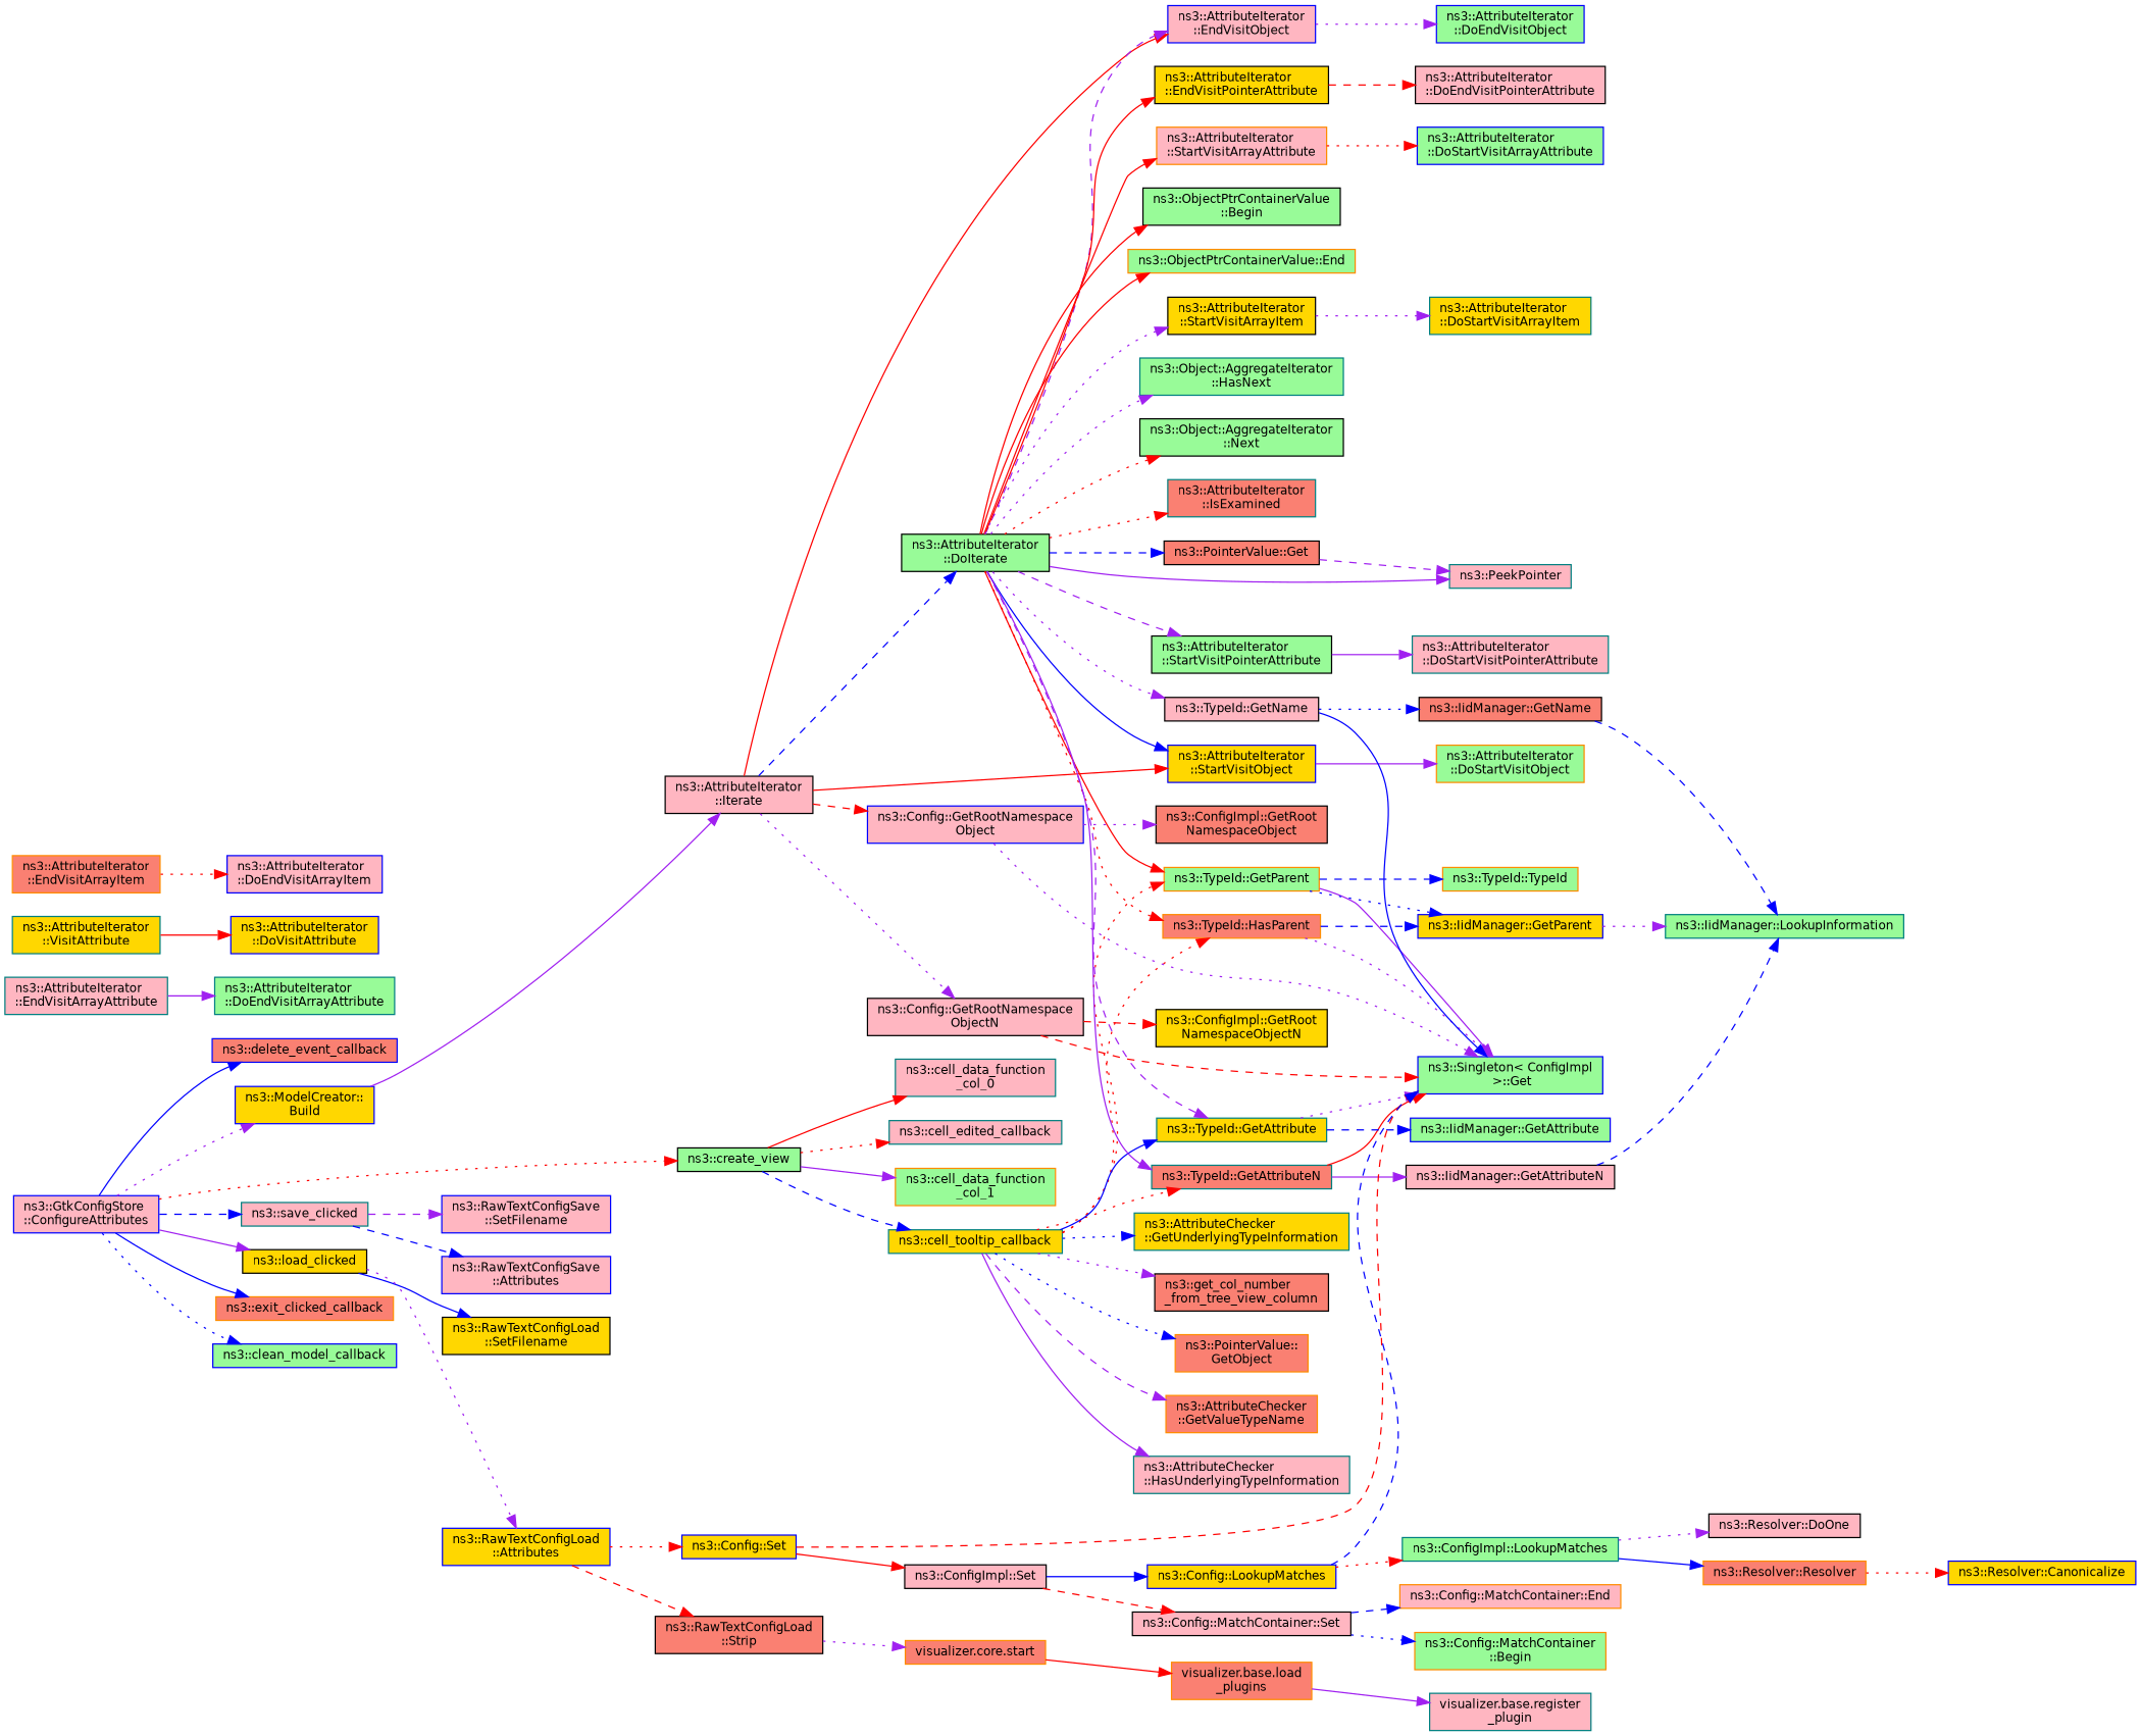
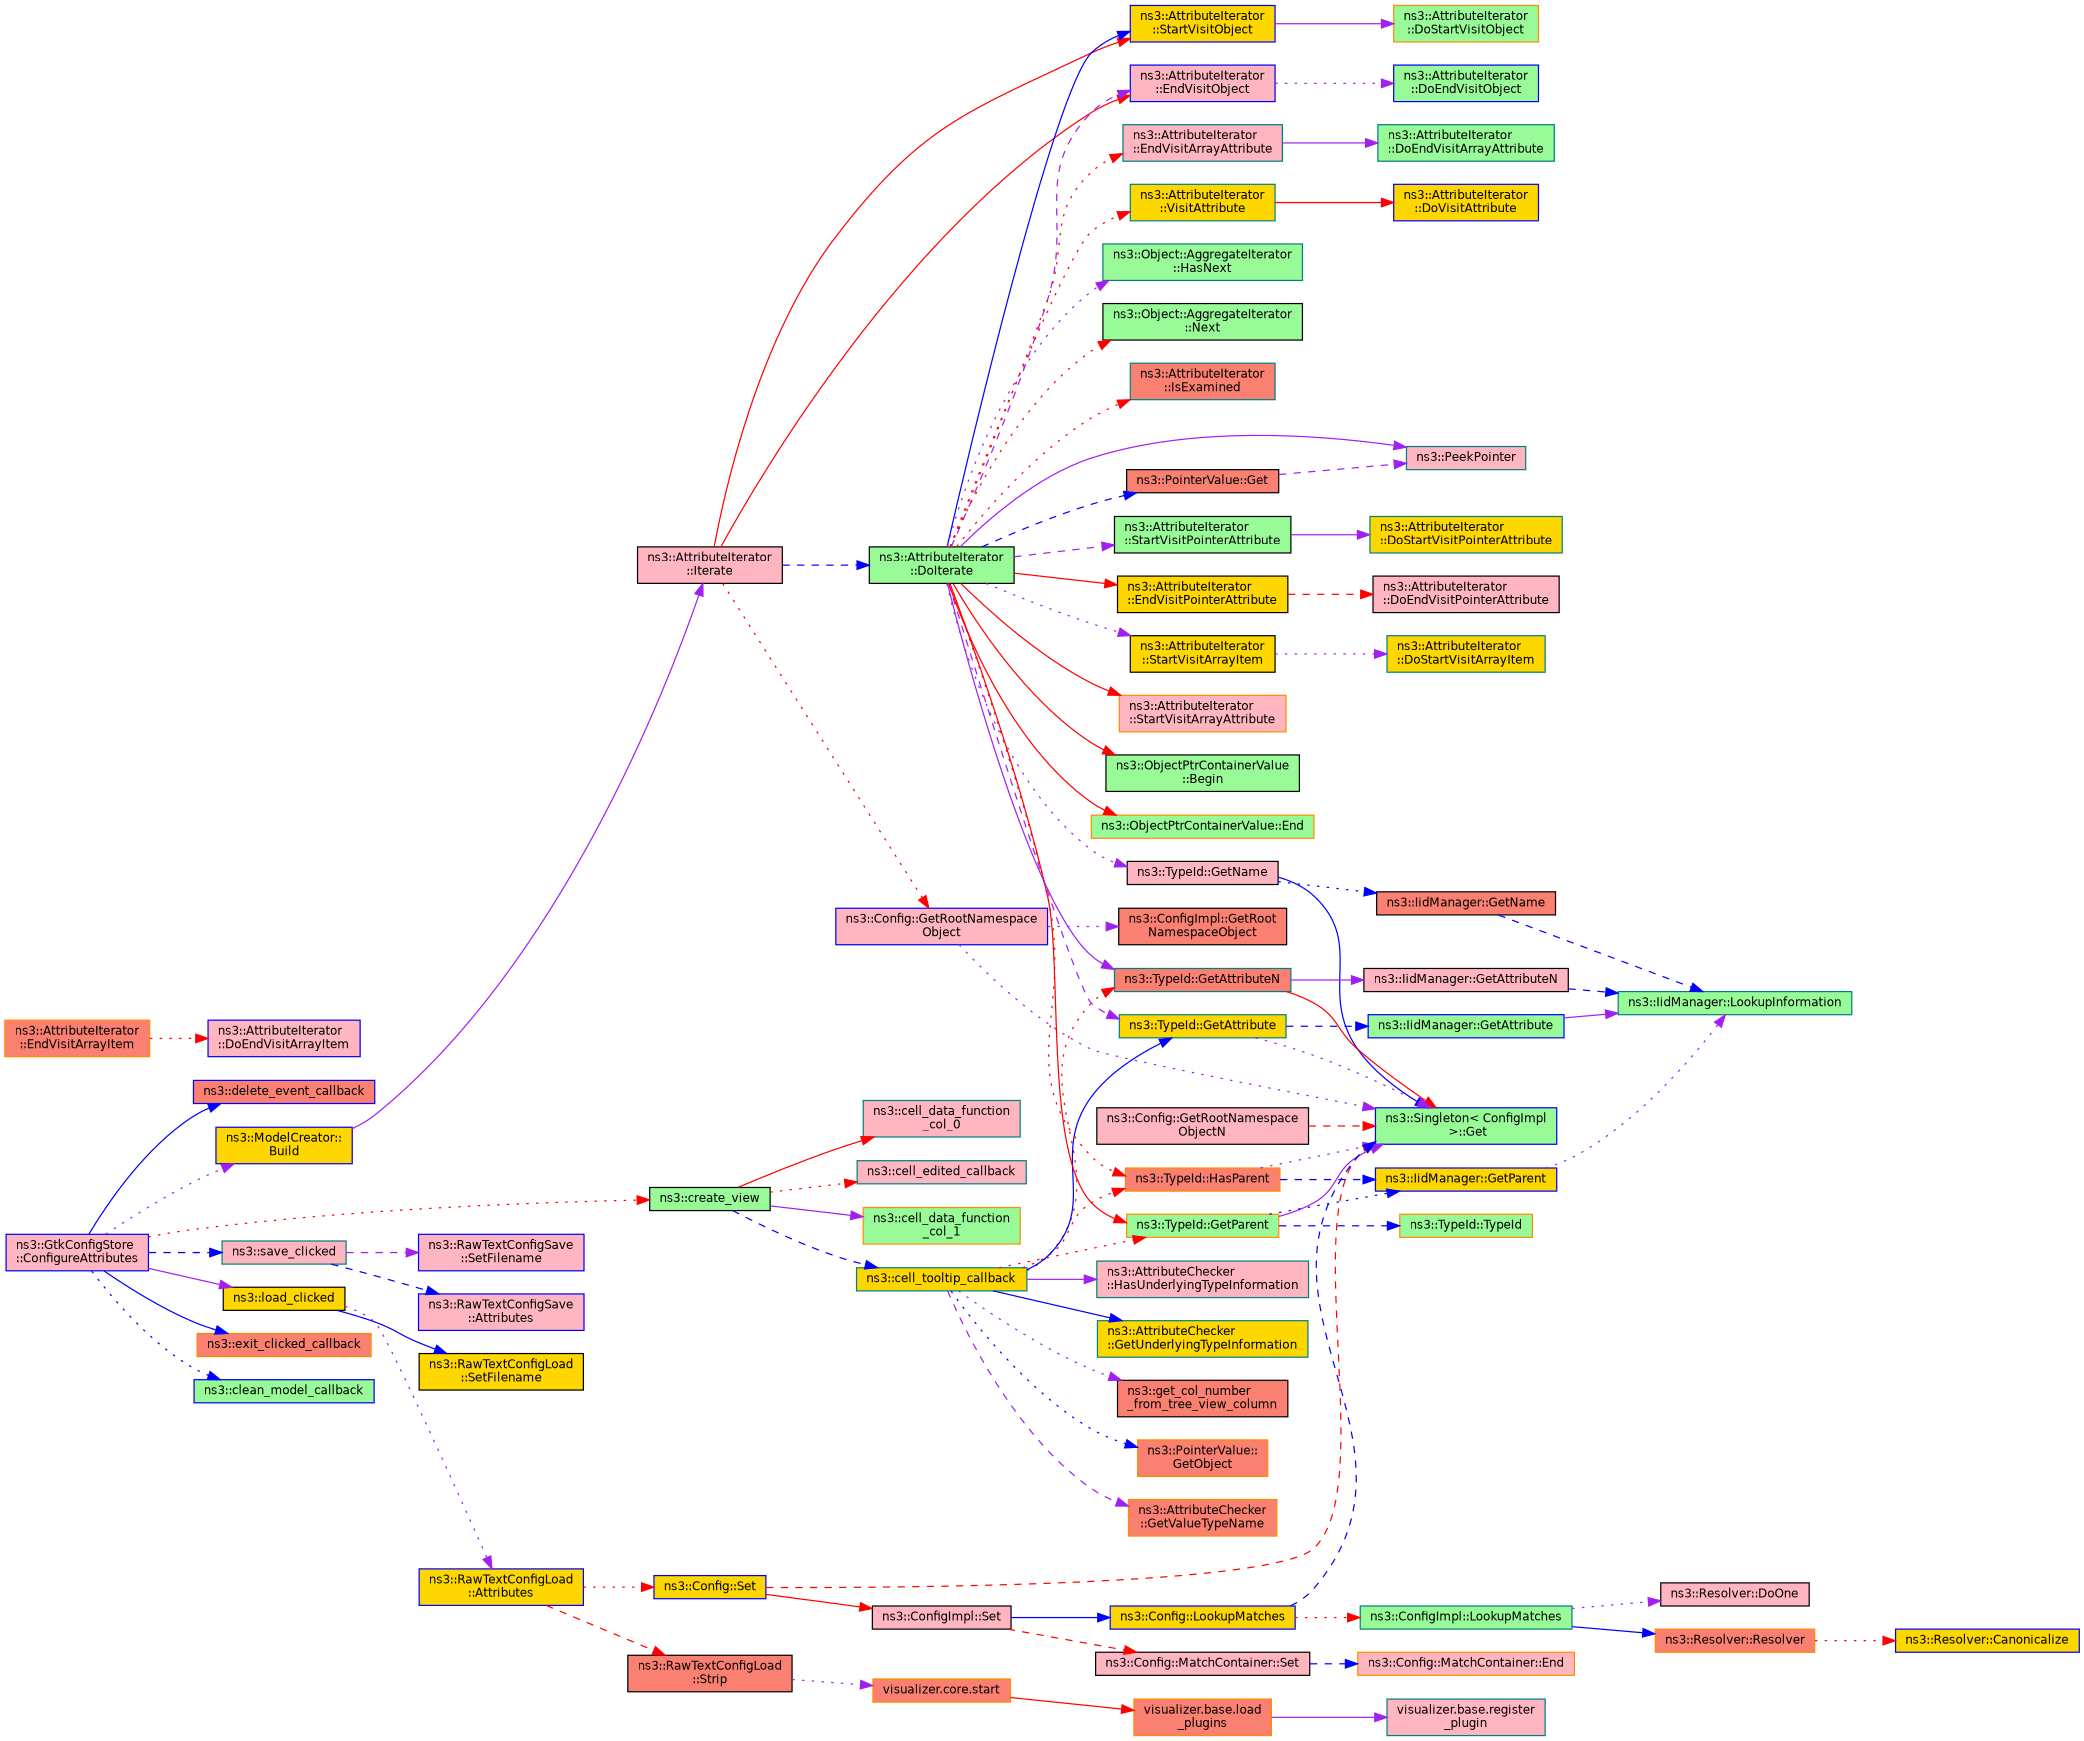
  digraph {
    rankdir=LR
    node [color=black fillcolor=lightpink fontname=Helvetica fontsize=10 shape=record style=filled]
    edge [color=purple fontname=Helvetica fontsize=10 labelfontname=Helvetica labelfontsize=10 style=dotted]
    n1 [color=blue fontcolor=black height=0.2 label="ns3::GtkConfigStore\l::ConfigureAttributes" width=0.4]
    n2 [color=blue fillcolor=salmon height=0.2 label="ns3::delete_event_callback" width=0.4]
    n3 [color=blue fillcolor=gold height=0.2 label="ns3::ModelCreator::\lBuild" width=0.4]
    n4 [fillcolor=palegreen height=0.2 label="ns3::create_view" width=0.4]
    n5 [color=teal height=0.2 label="ns3::save_clicked" width=0.4]
    n6 [fillcolor=gold height=0.2 label="ns3::load_clicked" width=0.4]
    n7 [color=darkorange fillcolor=salmon height=0.2 label="ns3::exit_clicked_callback" width=0.4]
    n8 [color=blue fillcolor=palegreen height=0.2 label="ns3::clean_model_callback" width=0.4]
    n9 [height=0.2 label="ns3::AttributeIterator\l::Iterate" width=0.4]
    n10 [color=teal fillcolor=gold height=0.2 label="ns3::cell_tooltip_callback" width=0.4]
    n11 [color=teal height=0.2 label="ns3::cell_data_function\l_col_0" width=0.4]
    n12 [color=teal height=0.2 label="ns3::cell_edited_callback" width=0.4]
    n13 [color=darkorange fillcolor=palegreen height=0.2 label="ns3::cell_data_function\l_col_1" width=0.4]
    n14 [color=blue height=0.2 label="ns3::RawTextConfigSave\l::SetFilename" width=0.4]
    n15 [color=blue height=0.2 label="ns3::RawTextConfigSave\l::Attributes" width=0.4]
    n16 [fillcolor=gold height=0.2 label="ns3::RawTextConfigLoad\l::SetFilename" width=0.4]
    n17 [color=blue fillcolor=gold height=0.2 label="ns3::RawTextConfigLoad\l::Attributes" width=0.4]
    n18 [height=0.2 label="ns3::Config::GetRootNamespace\lObjectN" width=0.4]
    n19 [color=blue height=0.2 label="ns3::Config::GetRootNamespace\lObject" width=0.4]
    n20 [color=blue fillcolor=gold height=0.2 label="ns3::AttributeIterator\l::StartVisitObject" width=0.4]
    n21 [fillcolor=palegreen height=0.2 label="ns3::AttributeIterator\l::DoIterate" width=0.4]
    n22 [color=blue height=0.2 label="ns3::AttributeIterator\l::EndVisitObject" width=0.4]
    n23 [color=blue fillcolor=palegreen height=0.2 label="ns3::Singleton\< ConfigImpl\l \>::Get" width=0.4]
-   n24 [fillcolor=gold height=0.2 label="ns3::ConfigImpl::GetRoot\lNamespaceObjectN" width=0.4]
    n25 [fillcolor=salmon height=0.2 label="ns3::ConfigImpl::GetRoot\lNamespaceObject" width=0.4]
    n26 [color=darkorange fillcolor=palegreen height=0.2 label="ns3::AttributeIterator\l::DoStartVisitObject" width=0.4]
    n27 [color=teal fillcolor=salmon height=0.2 label="ns3::AttributeIterator\l::IsExamined" width=0.4]
    n28 [color=darkorange fillcolor=salmon height=0.2 label="ns3::TypeId::HasParent" width=0.4]
    n29 [color=darkorange fillcolor=palegreen height=0.2 label="ns3::TypeId::GetParent" width=0.4]
    n30 [height=0.2 label="ns3::TypeId::GetName" width=0.4]
    n31 [color=teal fillcolor=salmon height=0.2 label="ns3::TypeId::GetAttributeN" width=0.4]
    n32 [color=teal fillcolor=gold height=0.2 label="ns3::TypeId::GetAttribute" width=0.4]
    n33 [color=teal height=0.2 label="ns3::PeekPointer" width=0.4]
    n34 [fillcolor=salmon height=0.2 label="ns3::PointerValue::Get" width=0.4]
    n35 [fillcolor=palegreen height=0.2 label="ns3::AttributeIterator\l::StartVisitPointerAttribute" width=0.4]
    n36 [fillcolor=gold height=0.2 label="ns3::AttributeIterator\l::EndVisitPointerAttribute" width=0.4]
    n37 [color=darkorange height=0.2 label="ns3::AttributeIterator\l::StartVisitArrayAttribute" width=0.4]
    n38 [fillcolor=palegreen height=0.2 label="ns3::ObjectPtrContainerValue\l::Begin" width=0.4]
    n39 [color=darkorange fillcolor=palegreen height=0.2 label="ns3::ObjectPtrContainerValue::End" width=0.4]
    n40 [fillcolor=gold height=0.2 label="ns3::AttributeIterator\l::StartVisitArrayItem" width=0.4]
    n41 [color=teal height=0.2 label="ns3::AttributeIterator\l::EndVisitArrayAttribute" width=0.4]
    n42 [color=teal fillcolor=gold height=0.2 label="ns3::AttributeIterator\l::VisitAttribute" width=0.4]
    n43 [color=teal fillcolor=palegreen height=0.2 label="ns3::Object::AggregateIterator\l::HasNext" width=0.4]
    n44 [fillcolor=palegreen height=0.2 label="ns3::Object::AggregateIterator\l::Next" width=0.4]
    n45 [color=blue fillcolor=palegreen height=0.2 label="ns3::AttributeIterator\l::DoEndVisitObject" width=0.4]
    n46 [color=blue fillcolor=gold height=0.2 label="ns3::IidManager::GetParent" width=0.4]
    n47 [color=darkorange fillcolor=palegreen height=0.2 label="ns3::TypeId::TypeId" width=0.4]
    n48 [fillcolor=salmon height=0.2 label="ns3::IidManager::GetName" width=0.4]
    n49 [height=0.2 label="ns3::IidManager::GetAttributeN" width=0.4]
    n50 [color=blue fillcolor=palegreen height=0.2 label="ns3::IidManager::GetAttribute" width=0.4]
-   n51 [color=teal height=0.2 label="ns3::AttributeIterator\l::DoStartVisitPointerAttribute" width=0.4]
+   n51 [color=teal fillcolor=gold height=0.2 label="ns3::AttributeIterator\l::DoStartVisitPointerAttribute" width=0.4]
    n52 [height=0.2 label="ns3::AttributeIterator\l::DoEndVisitPointerAttribute" width=0.4]
-   n53 [color=blue fillcolor=palegreen height=0.2 label="ns3::AttributeIterator\l::DoStartVisitArrayAttribute" width=0.4]
    n54 [color=teal fillcolor=gold height=0.2 label="ns3::AttributeIterator\l::DoStartVisitArrayItem" width=0.4]
    n55 [color=darkorange fillcolor=salmon height=0.2 label="ns3::AttributeIterator\l::EndVisitArrayItem" width=0.4]
    n56 [color=blue height=0.2 label="ns3::AttributeIterator\l::DoEndVisitArrayItem" width=0.4]
    n57 [color=teal fillcolor=palegreen height=0.2 label="ns3::AttributeIterator\l::DoEndVisitArrayAttribute" width=0.4]
    n58 [color=blue fillcolor=gold height=0.2 label="ns3::AttributeIterator\l::DoVisitAttribute" width=0.4]
    n59 [color=teal fillcolor=palegreen height=0.2 label="ns3::IidManager::LookupInformation" width=0.4]
    n60 [fillcolor=salmon height=0.2 label="ns3::get_col_number\l_from_tree_view_column" width=0.4]
    n61 [color=darkorange fillcolor=salmon height=0.2 label="ns3::PointerValue::\lGetObject" width=0.4]
    n62 [color=darkorange fillcolor=salmon height=0.2 label="ns3::AttributeChecker\l::GetValueTypeName" width=0.4]
    n63 [color=teal height=0.2 label="ns3::AttributeChecker\l::HasUnderlyingTypeInformation" width=0.4]
    n64 [color=teal fillcolor=gold height=0.2 label="ns3::AttributeChecker\l::GetUnderlyingTypeInformation" width=0.4]
    n65 [fillcolor=salmon height=0.2 label="ns3::RawTextConfigLoad\l::Strip" width=0.4]
    n66 [color=blue fillcolor=gold height=0.2 label="ns3::Config::Set" width=0.4]
    n67 [color=darkorange fillcolor=salmon height=0.2 label="visualizer.core.start" width=0.4]
    n68 [height=0.2 label="ns3::ConfigImpl::Set" width=0.4]
    n69 [color=darkorange fillcolor=salmon height=0.2 label="visualizer.base.load\l_plugins" width=0.4]
    n70 [color=teal height=0.2 label="visualizer.base.register\l_plugin" width=0.4]
    n71 [color=blue fillcolor=gold height=0.2 label="ns3::Config::LookupMatches" width=0.4]
    n72 [height=0.2 label="ns3::Config::MatchContainer::Set" width=0.4]
    n73 [color=teal fillcolor=palegreen height=0.2 label="ns3::ConfigImpl::LookupMatches" width=0.4]
-   n74 [color=darkorange fillcolor=palegreen height=0.2 label="ns3::Config::MatchContainer\l::Begin" width=0.4]
    n75 [color=darkorange height=0.2 label="ns3::Config::MatchContainer::End" width=0.4]
    n76 [color=darkorange fillcolor=salmon height=0.2 label="ns3::Resolver::Resolver" width=0.4]
    n77 [height=0.2 label="ns3::Resolver::DoOne" width=0.4]
    n78 [color=blue fillcolor=gold height=0.2 label="ns3::Resolver::Canonicalize" width=0.4]
    n1 -> n2 [color=blue style=solid]
    n1 -> n3
    n1 -> n4 [color=red]
    n1 -> n5 [color=blue style=dashed]
    n1 -> n6 [style=solid]
    n1 -> n7 [color=blue style=solid]
    n1 -> n8 [color=blue]
    n3 -> n9 [style=solid]
    n4 -> n10 [color=blue style=dashed]
    n4 -> n11 [color=red style=solid]
    n4 -> n12 [color=red]
    n4 -> n13 [style=solid]
    n5 -> n14 [style=dashed]
    n5 -> n15 [color=blue style=dashed]
    n6 -> n16 [color=blue style=solid]
    n6 -> n17
-   n9 -> n18
-   n9 -> n19 [color=red style=dashed]
+   n9 -> n19 [color=red]
    n9 -> n20 [color=red style=solid]
    n9 -> n21 [color=blue style=dashed]
    n9 -> n22 [color=red style=solid]
    n10 -> n28 [color=red]
    n10 -> n29 [color=red]
    n10 -> n31 [color=red]
    n10 -> n32 [color=blue style=solid]
    n10 -> n60
    n10 -> n61 [color=blue]
    n10 -> n62 [style=dashed]
    n10 -> n63 [style=solid]
-   n10 -> n64 [color=blue]
+   n10 -> n64 [color=blue style=solid]
    n17 -> n65 [color=red style=dashed]
    n17 -> n66 [color=red]
    n18 -> n23 [color=red style=dashed]
-   n18 -> n24 [color=red style=dashed]
    n19 -> n23
    n19 -> n25
    n20 -> n26 [style=solid]
    n21 -> n20 [color=blue style=solid]
    n21 -> n22 [style=dashed]
    n21 -> n27 [color=red]
    n21 -> n28 [color=red]
    n21 -> n29 [color=red style=solid]
    n21 -> n30
    n21 -> n31 [style=solid]
    n21 -> n32 [style=dashed]
    n21 -> n33 [style=solid]
    n21 -> n34 [color=blue style=dashed]
    n21 -> n35 [style=dashed]
    n21 -> n36 [color=red style=solid]
    n21 -> n37 [color=red style=solid]
    n21 -> n38 [color=red style=solid]
    n21 -> n39 [color=red style=solid]
    n21 -> n40
+   n21 -> n41 [color=red]
+   n21 -> n42 [color=red]
    n21 -> n43
    n21 -> n44 [color=red]
    n22 -> n45
    n28 -> n23
    n28 -> n46 [color=blue style=dashed]
    n29 -> n23 [style=solid]
    n29 -> n46 [color=blue]
    n29 -> n47 [color=blue style=dashed]
    n30 -> n23 [color=blue style=solid]
    n30 -> n48 [color=blue]
    n31 -> n23 [color=red style=solid]
    n31 -> n49 [style=solid]
    n32 -> n23
    n32 -> n50 [color=blue style=dashed]
    n34 -> n33 [style=dashed]
    n35 -> n51 [style=solid]
    n36 -> n52 [color=red style=dashed]
-   n37 -> n53 [color=red]
    n40 -> n54
    n41 -> n57 [style=solid]
    n42 -> n58 [color=red style=solid]
    n46 -> n59
    n48 -> n59 [color=blue style=dashed]
    n49 -> n59 [color=blue style=dashed]
+   n50 -> n59 [style=solid]
    n55 -> n56 [color=red]
    n65 -> n67
    n66 -> n23 [color=red style=dashed]
    n66 -> n68 [color=red style=solid]
    n67 -> n69 [color=red style=solid]
    n68 -> n71 [color=blue style=solid]
    n68 -> n72 [color=red style=dashed]
    n69 -> n70 [style=solid]
    n71 -> n23 [color=blue style=dashed]
    n71 -> n73 [color=red]
-   n72 -> n74 [color=blue]
    n72 -> n75 [color=blue style=dashed]
    n73 -> n76 [color=blue style=solid]
    n73 -> n77
    n76 -> n78 [color=red]
  }
